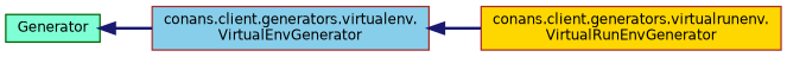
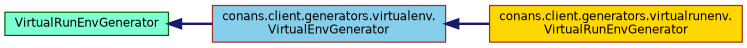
  digraph {
    rankdir=LR
    node [color=brown fontname=Helvetica fontsize=10 shape=record style=filled]
    edge [color=midnightblue dir=back fontname=Helvetica fontsize=10 labelfontname=Helvetica labelfontsize=10 style=bold]
    n1 [fillcolor=gold fontcolor=black height=0.2 label="conans.client.generators.virtualrunenv.\lVirtualRunEnvGenerator" width=0.4]
    n2 [fillcolor=skyblue height=0.2 label="conans.client.generators.virtualenv.\lVirtualEnvGenerator" width=0.4]
-   n3 [color=darkgreen fillcolor=aquamarine height=0.2 label=Generator width=0.4]
+   n3 [color=darkgreen fillcolor=aquamarine height=0.2 label=VirtualRunEnvGenerator width=0.4]
    n2 -> n1
    n3 -> n2
  }
